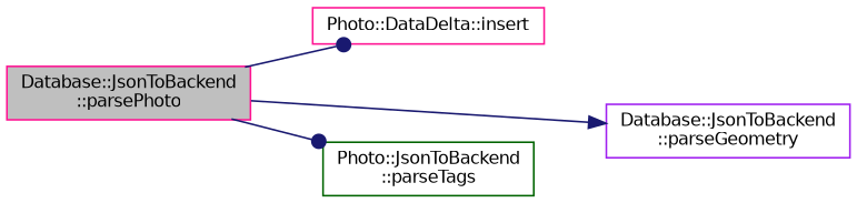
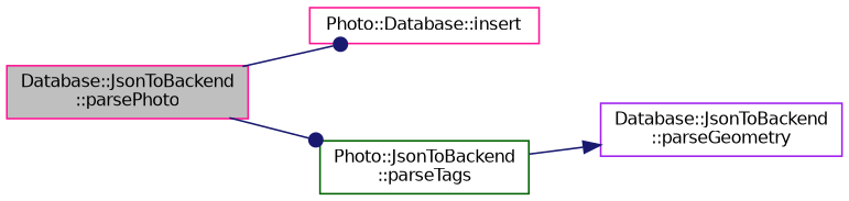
  digraph {
    rankdir=LR
    node [color=deeppink fillcolor=white fontname=Helvetica fontsize=10 shape=record style=filled]
    edge [arrowhead=dot color=midnightblue fontname=Helvetica fontsize=10 labelfontname=Helvetica labelfontsize=10 style=solid]
    n1 [fillcolor=grey75 fontcolor=black height=0.2 label="Database::JsonToBackend\l::parsePhoto" width=0.4]
-   n2 [height=0.2 label="Photo::DataDelta::insert" width=0.4]
+   n2 [height=0.2 label="Photo::Database::insert" width=0.4]
    n3 [color=purple height=0.2 label="Database::JsonToBackend\l::parseGeometry" width=0.4]
    n4 [color=darkgreen height=0.2 label="Photo::JsonToBackend\l::parseTags" width=0.4]
    n1 -> n2
-   n1 -> n3 [arrowhead=normal]
+   n4 -> n3 [arrowhead=normal]
    n1 -> n4
  }
